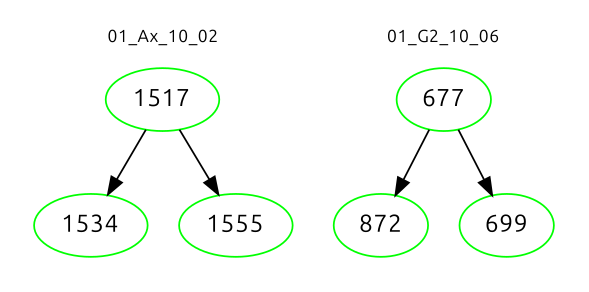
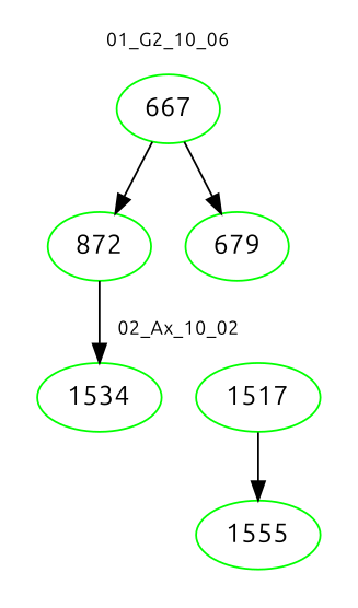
  digraph {
    fontname=Ubuntu
    node [color=green fontname=Ubuntu]
    edge [color=black fontname=Ubuntu]
    n1 [label=1517]
    n2 [label=1534]
    n3 [label=1555]
-   n4 [label=677]
+   n4 [label=667]
    n5 [label=872]
-   n6 [label=699]
+   n6 [label=679]
    subgraph cluster_1 {
      color=white
      fontsize=10
-     label="01_Ax_10_02"
+     label="02_Ax_10_02"
      n1
      n2
      n3
    }
    subgraph cluster_2 {
      color=white
      fontsize=10
      label="01_G2_10_06"
      n4
      n5
      n6
    }
-   n1 -> n2
+   n5 -> n2
    n1 -> n3
    n4 -> n5
    n4 -> n6
  }
